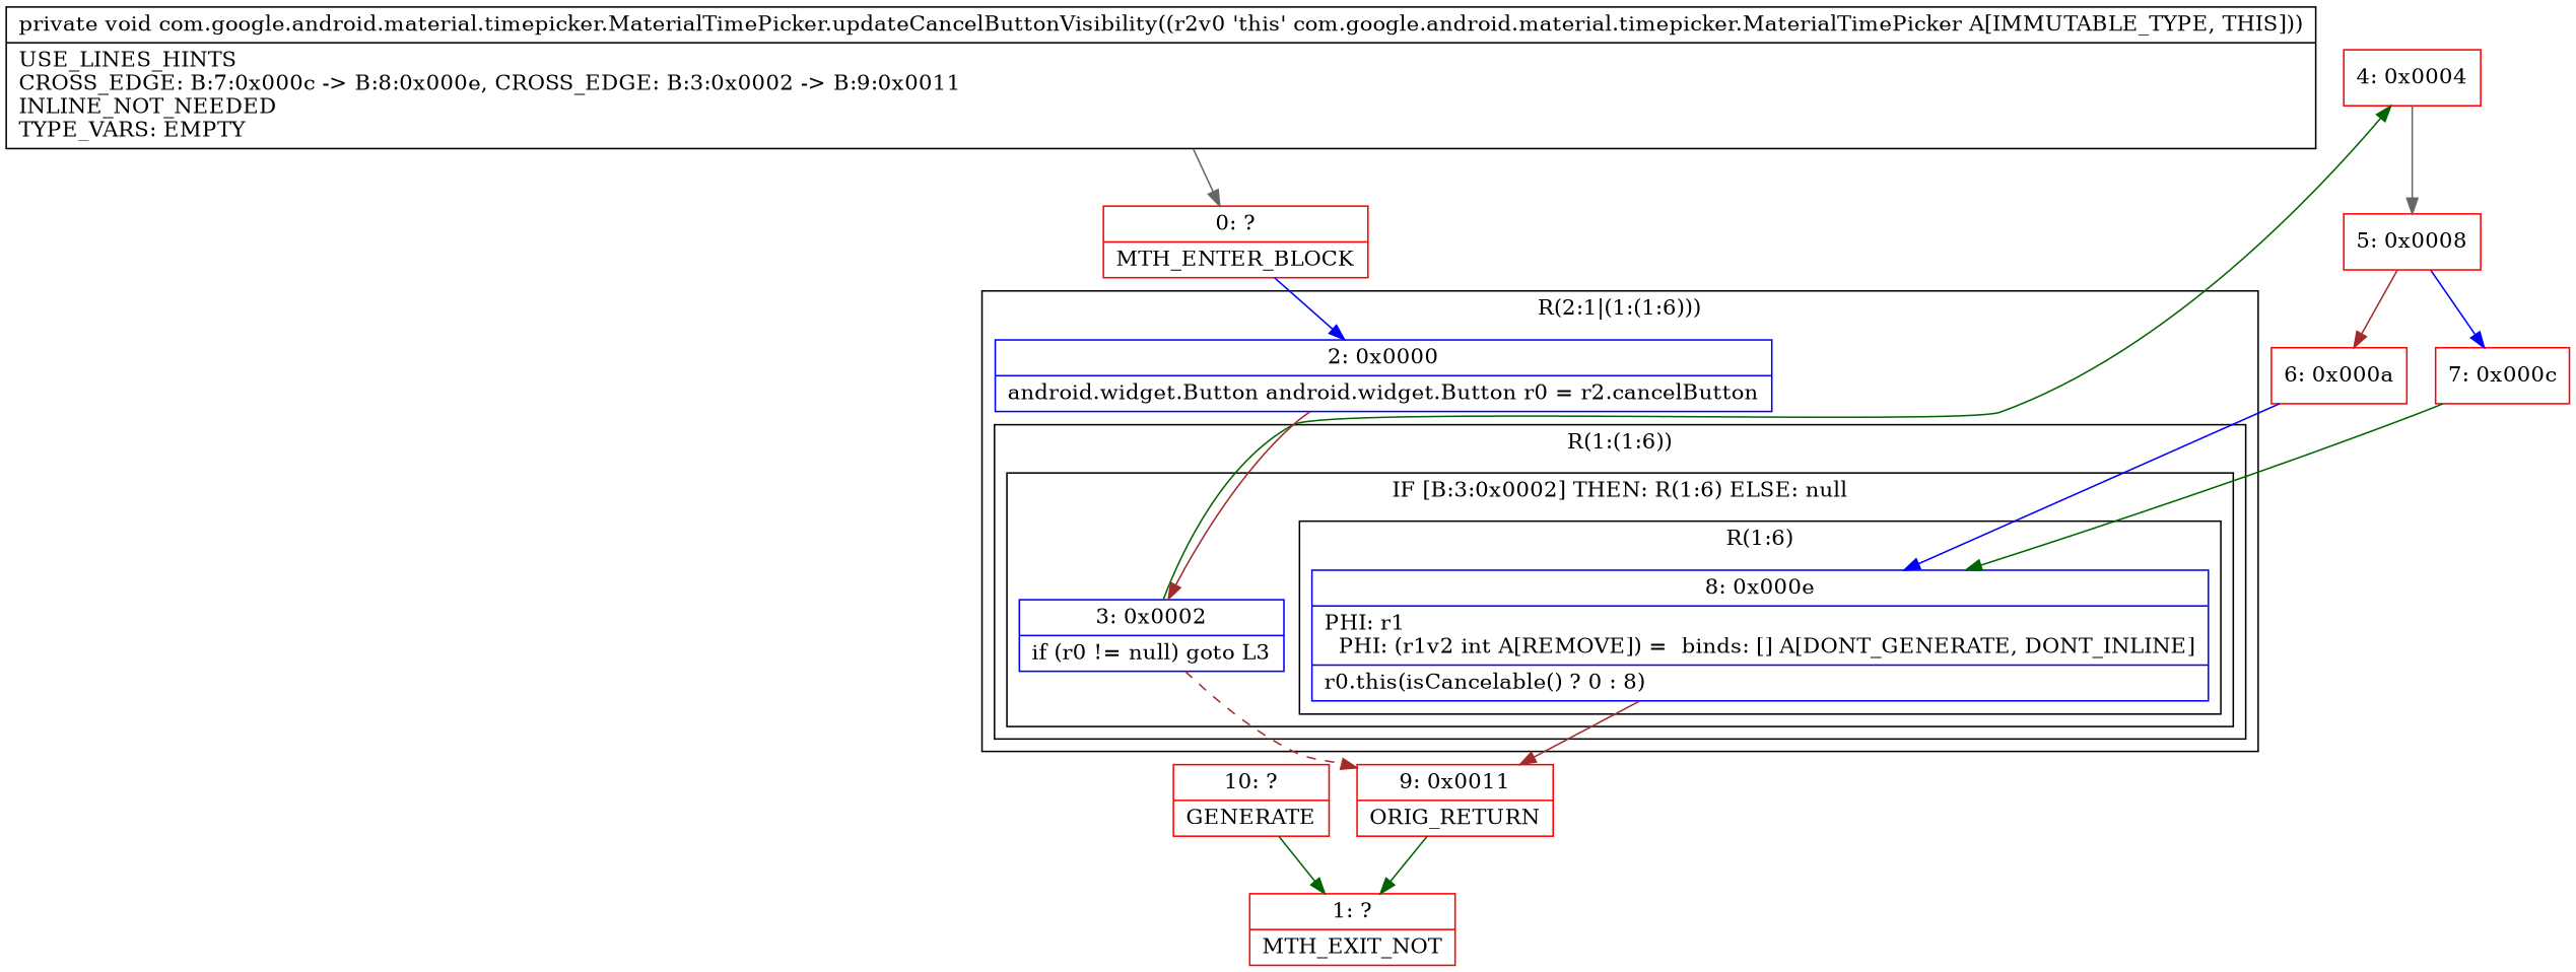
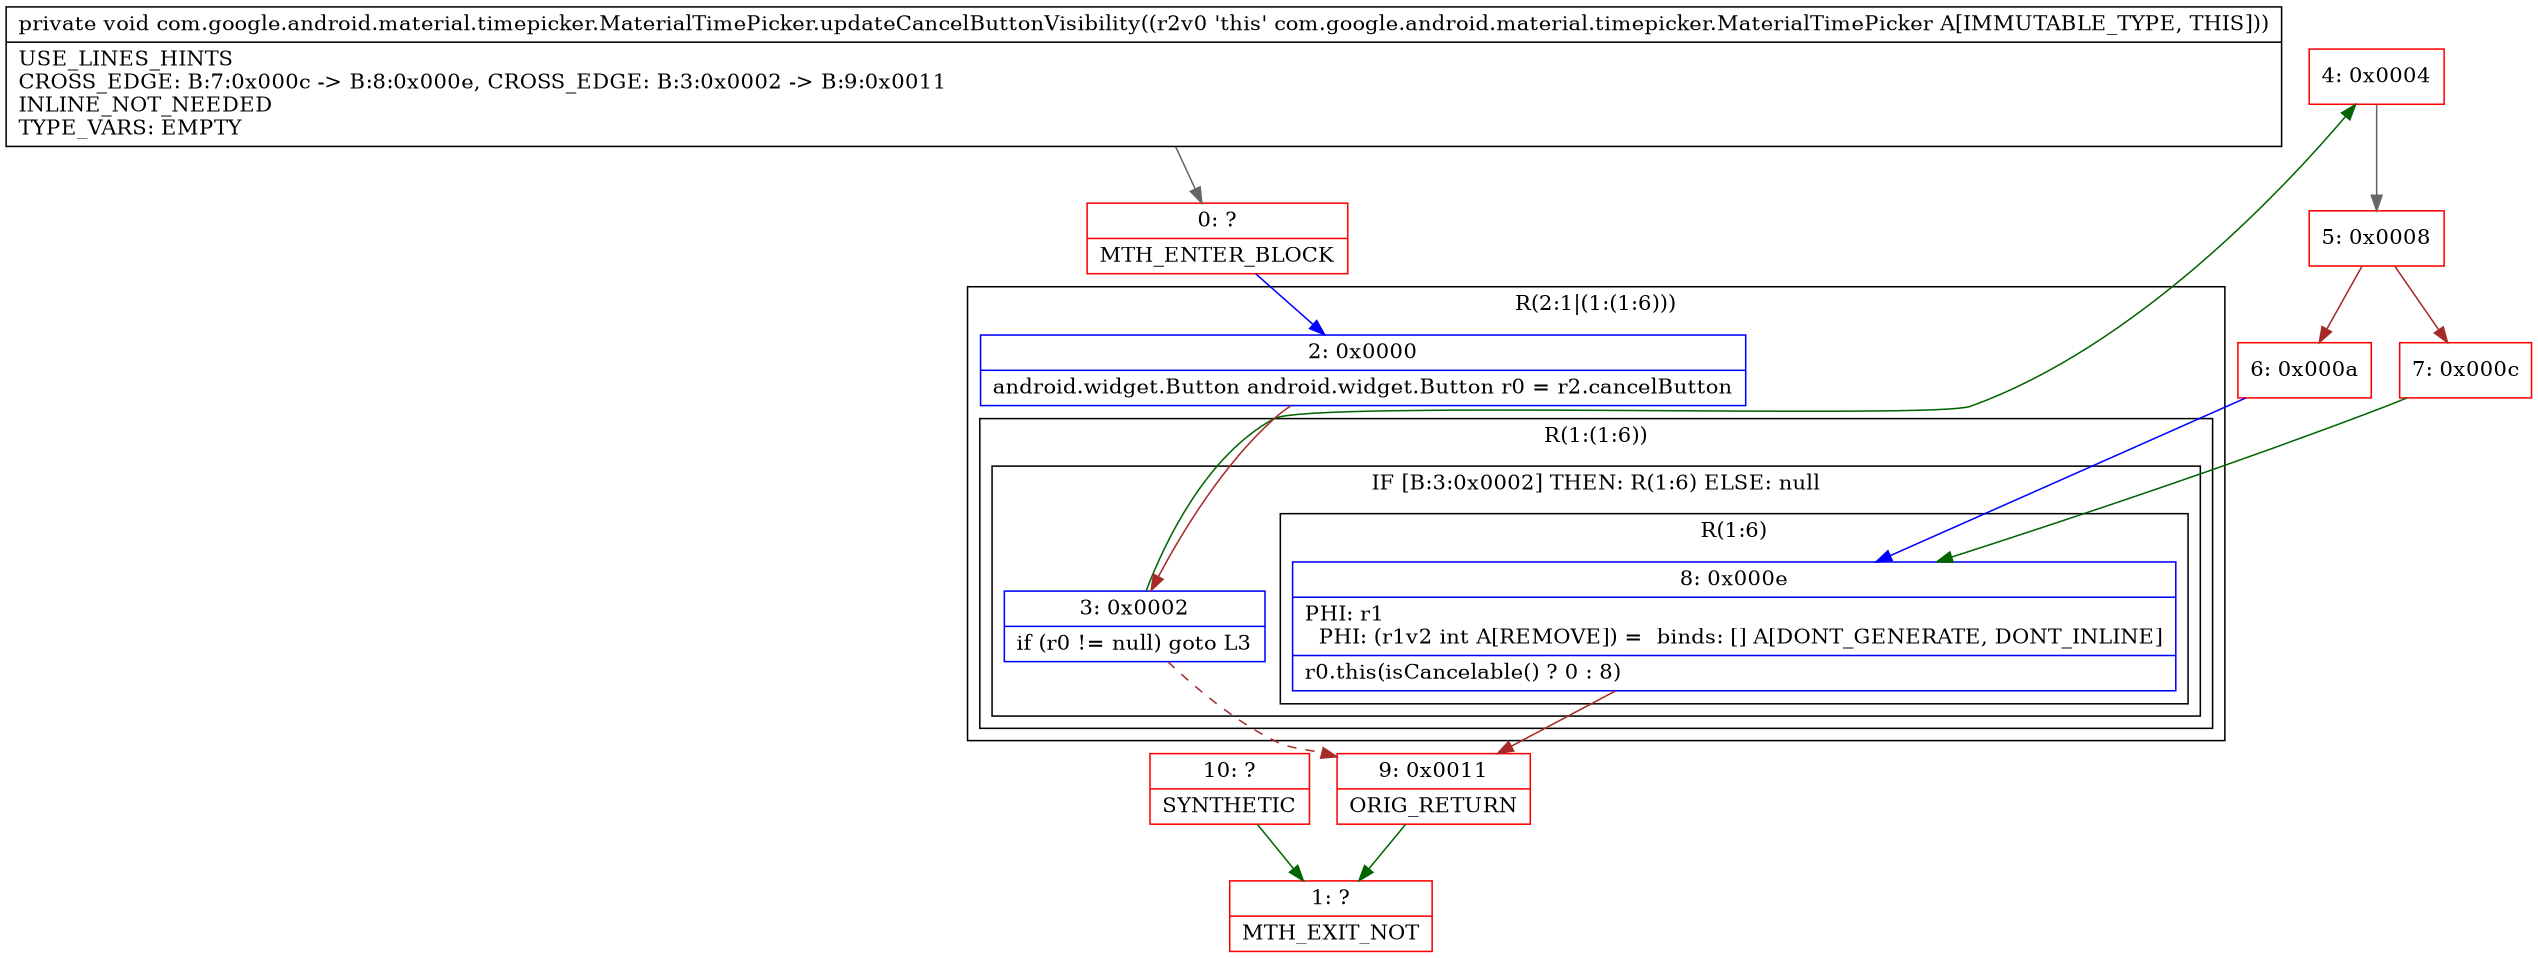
  digraph {
    node [color=red shape=record]
    edge [color=brown]
    n1 [color=blue label="{8\:\ 0x000e|PHI: r1 \l  PHI: (r1v2 int A[REMOVE]) =  binds: [] A[DONT_GENERATE, DONT_INLINE]\l|r0.this(isCancelable() ? 0 : 8)\l}"]
    n2 [color=blue label="{3\:\ 0x0002|if (r0 != null) goto L3\l}"]
    n3 [color=blue label="{2\:\ 0x0000|android.widget.Button android.widget.Button r0 = r2.cancelButton\l}"]
    n4 [label="{9\:\ 0x0011|ORIG_RETURN\l}"]
    n5 [label="{4\:\ 0x0004}"]
    n6 [label="{5\:\ 0x0008}"]
-   n7 [label="{10\:\ ?|GENERATE\l}"]
+   n7 [label="{10\:\ ?|SYNTHETIC\l}"]
    n8 [label="{1\:\ ?|MTH_EXIT_NOT\l}"]
    n9 [label="{0\:\ ?|MTH_ENTER_BLOCK\l}"]
    n10 [label="{6\:\ 0x000a}"]
    n11 [label="{7\:\ 0x000c}"]
    n12 [label="{private void com.google.android.material.timepicker.MaterialTimePicker.updateCancelButtonVisibility((r2v0 'this' com.google.android.material.timepicker.MaterialTimePicker A[IMMUTABLE_TYPE, THIS]))  | USE_LINES_HINTS\lCROSS_EDGE: B:7:0x000c \-\> B:8:0x000e, CROSS_EDGE: B:3:0x0002 \-\> B:9:0x0011\lINLINE_NOT_NEEDED\lTYPE_VARS: EMPTY\l}" color=""]
    subgraph cluster_1 {
      label="R(2:1|(1:(1:6)))"
      n3
      subgraph cluster_2 {
        label="R(1:(1:6))"
        subgraph cluster_3 {
          label="IF [B:3:0x0002] THEN: R(1:6) ELSE: null"
          n2
          subgraph cluster_4 {
            label="R(1:6)"
            n1
          }
        }
      }
    }
    n1 -> n4
    n2 -> n4 [style=dashed]
    n2 -> n5 [color=darkgreen]
    n3 -> n2
    n4 -> n8 [color=darkgreen]
    n5 -> n6 [color=gray40]
    n6 -> n10
-   n6 -> n11 [color=blue]
+   n6 -> n11
    n7 -> n8 [color=darkgreen]
    n9 -> n3 [color=blue]
    n10 -> n1 [color=blue]
    n11 -> n1 [color=darkgreen]
    n12 -> n9 [color=gray40]
  }
